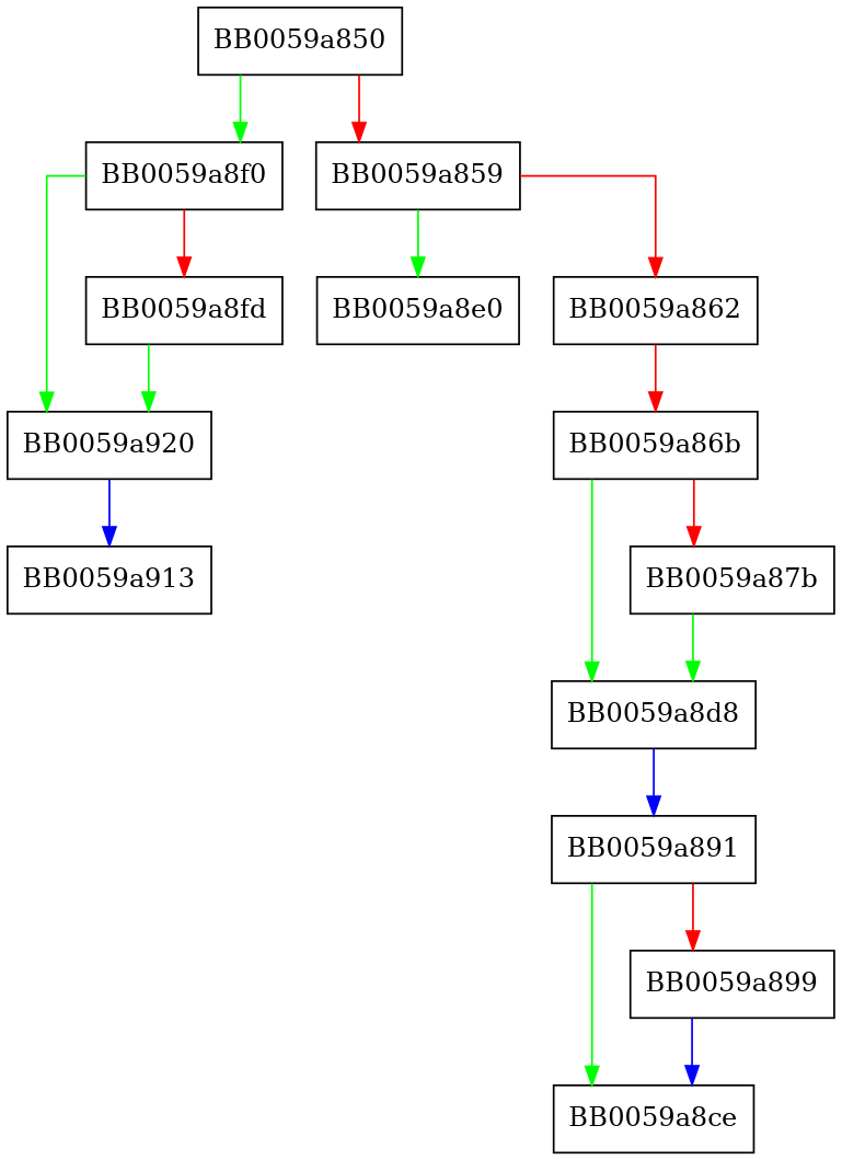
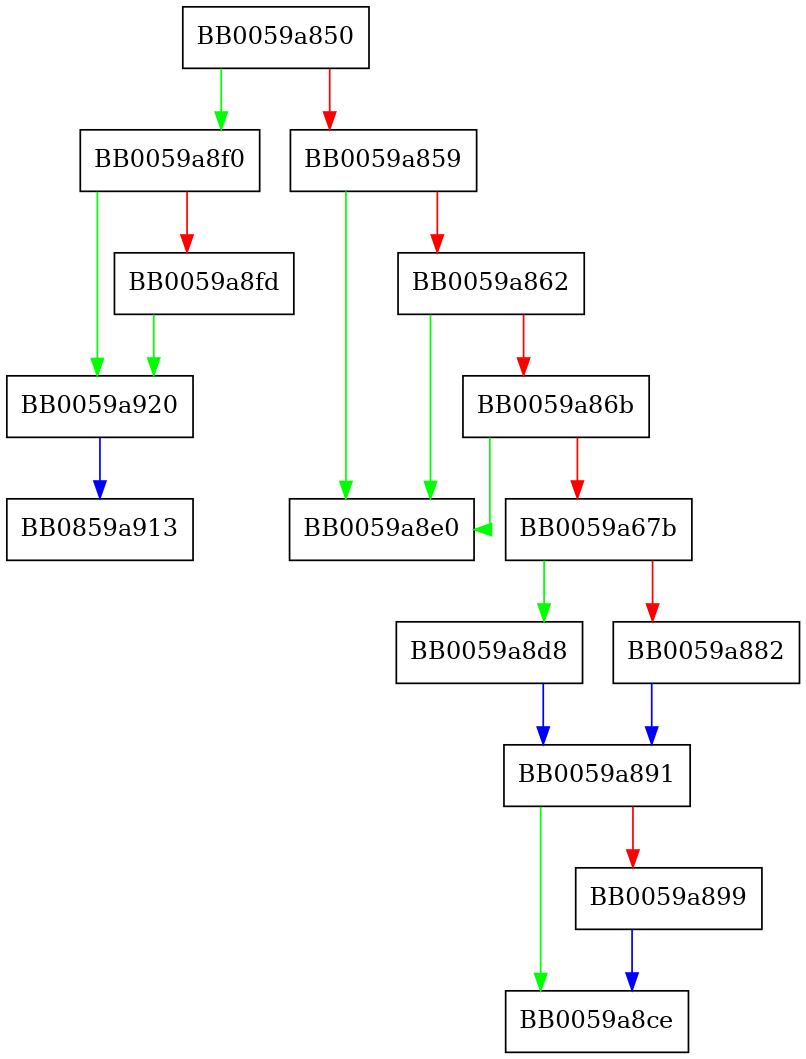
  digraph {
    splines=ortho
    node [shape=box]
    edge [color=green]
    BB0059a850
    BB0059a8f0
    BB0059a859
    BB0059a920
    BB0059a8fd
    BB0059a8e0
    BB0059a862
-   BB0059a913
+   BB0059a913 [label=BB0859a913]
    BB0059a86b
    BB0059a8d8
-   BB0059a87b
+   BB0059a87b [label=BB0059a67b]
    BB0059a891
+   BB0059a882
    BB0059a8ce
    BB0059a899
    BB0059a850 -> BB0059a8f0
    BB0059a850 -> BB0059a859 [color=red]
    BB0059a8f0 -> BB0059a920
    BB0059a8f0 -> BB0059a8fd [color=red]
    BB0059a859 -> BB0059a8e0
    BB0059a859 -> BB0059a862 [color=red]
    BB0059a920 -> BB0059a913 [color=blue]
    BB0059a8fd -> BB0059a920
+   BB0059a862 -> BB0059a8e0
    BB0059a862 -> BB0059a86b [color=red]
-   BB0059a86b -> BB0059a8d8
+   BB0059a86b -> BB0059a8e0
    BB0059a86b -> BB0059a87b [color=red]
    BB0059a8d8 -> BB0059a891 [color=blue]
    BB0059a87b -> BB0059a8d8
+   BB0059a87b -> BB0059a882 [color=red]
    BB0059a891 -> BB0059a8ce
    BB0059a891 -> BB0059a899 [color=red]
+   BB0059a882 -> BB0059a891 [color=blue]
    BB0059a899 -> BB0059a8ce [color=blue]
  }
